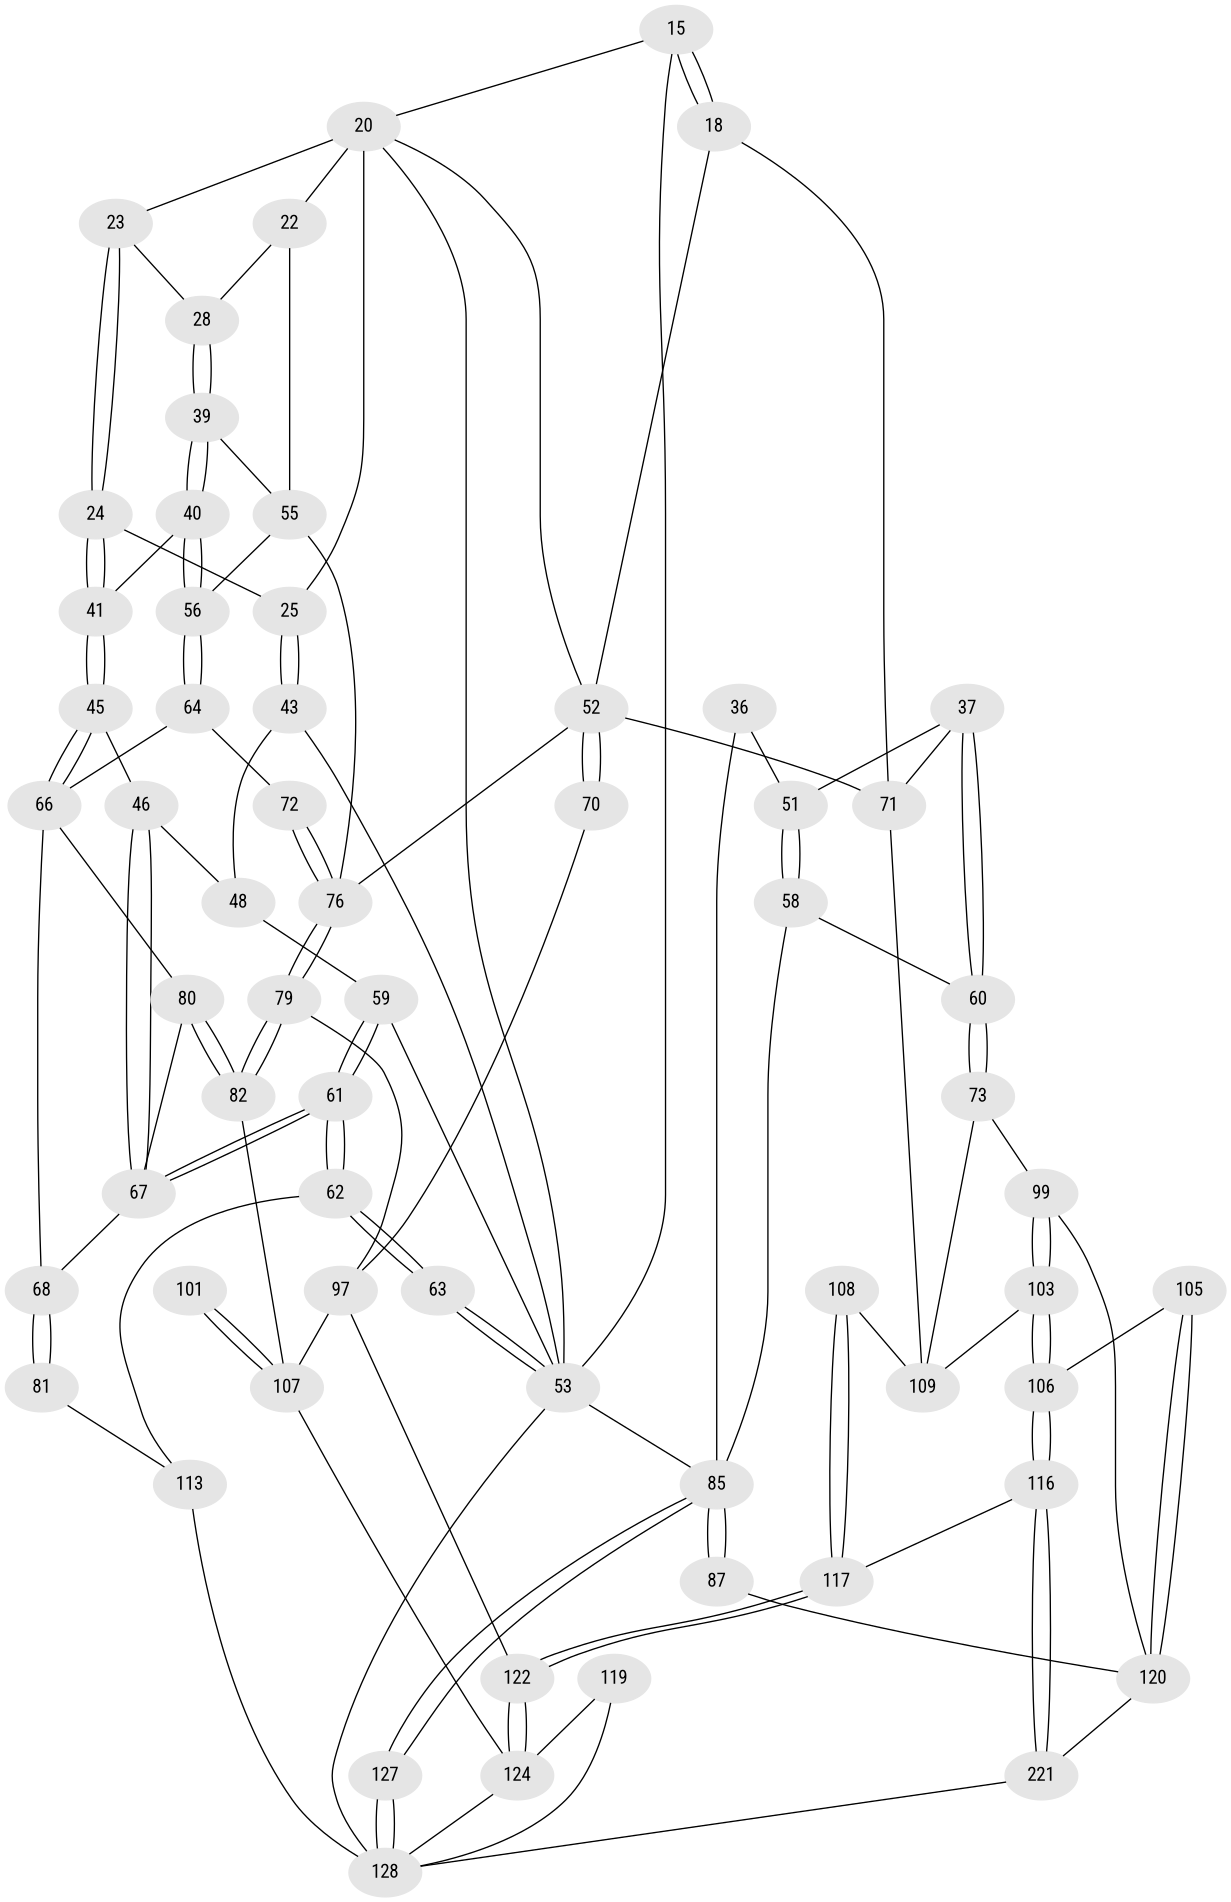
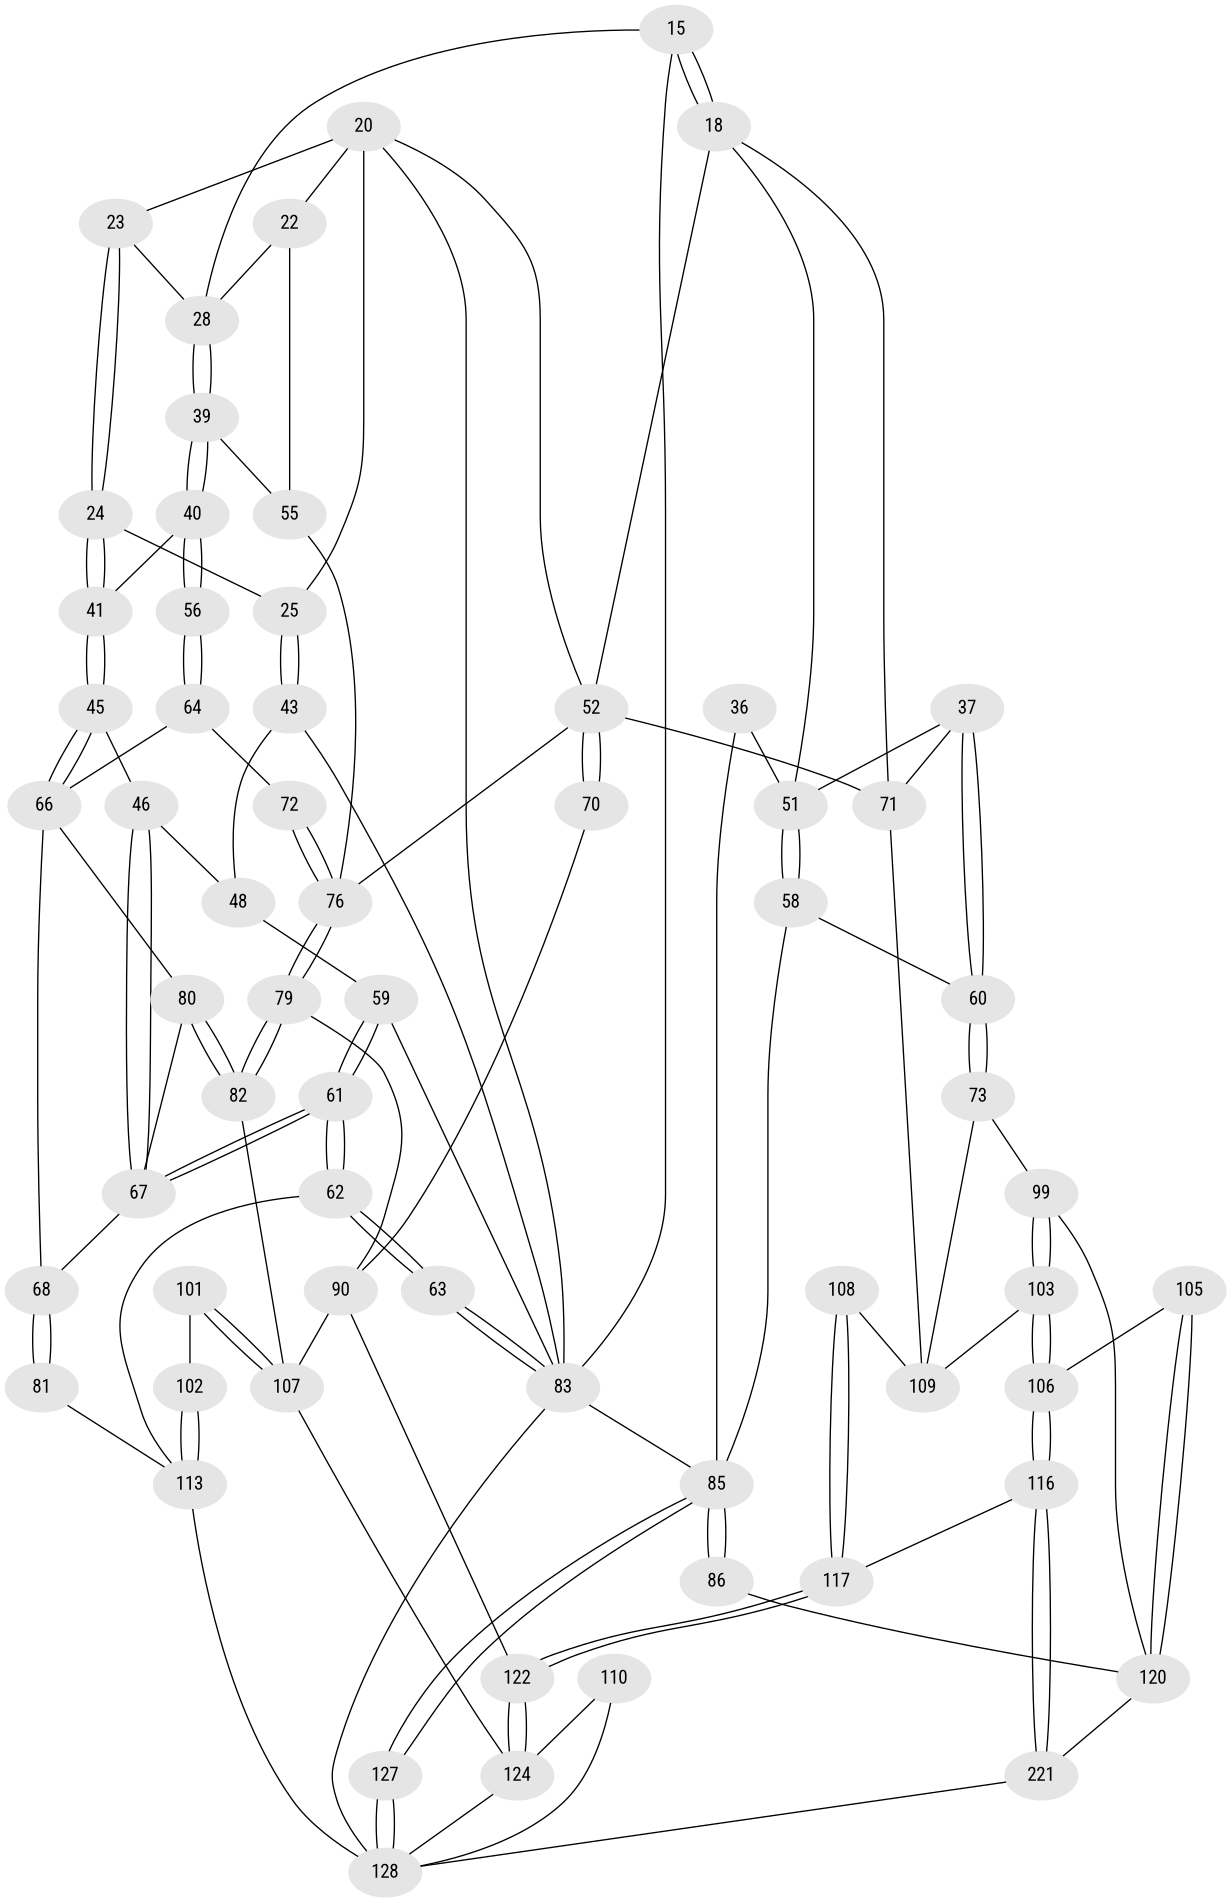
  graph {
    fontname="Roboto Condensed"
    node [color=gray90 fontname="Roboto Condensed" style=filled]
    edge [fontname="Roboto Condensed"]
    15 [super="+5"]
    18 [super="+10"]
    20 [super="+16"]
-   83 [super="+3+49" label=53]
+   83 [super="+3+49"]
    51 [super="+33+34"]
    52 [super="+31+19"]
    71 [super="+38+29+30"]
    22 [super="+21"]
    23
    25
    85 [super="+2+57"]
    128 [super="+115+126+125"]
    58
    70
    76 [super="+53+54"]
    109 [super="+104"]
    28
    55 [super="+42"]
    24
    43
    39
    56
    41
    45
    48 [super="+47"]
    40
    36 [super="+32+26"]
-   86 [label=87]
+   86
    127
    37
    60
    73
    64
    46
    66 [super="+65"]
    59 [super="+50"]
    67
    68
    80
    61
-   90 [super="+89+78" label=97]
+   90 [super="+89+78"]
    79
    72
    62
    99
    63
    113 [super="+88+87"]
    81
    82
    107 [super="+91+92"]
    122 [super="+118+110+96+93"]
    120 [super="+98"]
    103
    124 [super="+123"]
    n55 [label=221]
    106
    101
+   102
    116
    105
    117
    108
-   119
+   119 [label=110]
    15 -- 18 [weight=2]
    15 -- 18
-   15 -- 20
+   15 -- 28
    15 -- 83
+   18 -- 51
    18 -- 52
    18 -- 71
    20 -- 83
    20 -- 52
    20 -- 22 [weight=2]
    20 -- 23
    20 -- 25
    83 -- 85 [weight=2]
    83 -- 128
    51 -- 58
    51 -- 58
    52 -- 71
    52 -- 70
    52 -- 70
    52 -- 76
    71 -- 109
    22 -- 28
    22 -- 55
    23 -- 28
    23 -- 24
    23 -- 24
    25 -- 43
    25 -- 43
    85 -- 86 [weight=2]
    85 -- 86
    85 -- 127
    85 -- 127
    58 -- 85
    58 -- 60
    70 -- 90
    76 -- 79
    76 -- 79
    28 -- 39
    28 -- 39
    55 -- 76
-   55 -- 56
    24 -- 25
    24 -- 41
    24 -- 41
    43 -- 83
    43 -- 48
    39 -- 55
    39 -- 40
    39 -- 40
    56 -- 64
    56 -- 64
    41 -- 45
    41 -- 45
    45 -- 46
    45 -- 66
    45 -- 66
    48 -- 59 [weight=2]
    40 -- 56
    40 -- 56
    40 -- 41
    36 -- 51 [weight=3]
    36 -- 85 [weight=3]
    86 -- 120
    127 -- 128 [weight=2]
    127 -- 128
    37 -- 51
    37 -- 71
    37 -- 60
    37 -- 60
    60 -- 73
    60 -- 73
    73 -- 109
    73 -- 99
    64 -- 66
    64 -- 72
    46 -- 48
    46 -- 67
    46 -- 67
    66 -- 68
    66 -- 80
    59 -- 83
    59 -- 61
    59 -- 61
    67 -- 68
    68 -- 81
    68 -- 81
    80 -- 67
    80 -- 82
    80 -- 82
    61 -- 67
    61 -- 67
    61 -- 62
    61 -- 62
    90 -- 107
    90 -- 122 [weight=3]
    79 -- 90
    79 -- 82
    79 -- 82
    72 -- 76 [weight=2]
    72 -- 76
    62 -- 63
    62 -- 63
    62 -- 113
    99 -- 120
    99 -- 103
    99 -- 103
    63 -- 83 [weight=2]
    63 -- 83
    113 -- 128
    81 -- 113
    82 -- 107
    107 -- 124
    122 -- 124 [weight=2]
    122 -- 124
    120 -- n55
    103 -- 109
    103 -- 106
    103 -- 106
    124 -- 128
    n55 -- 128
    106 -- 116
    106 -- 116
    101 -- 107 [weight=2]
    101 -- 107
+   101 -- 102
+   102 -- 113 [weight=2]
+   102 -- 113
    116 -- n55
    116 -- n55
    116 -- 117
    105 -- 120 [weight=2]
    105 -- 120
    105 -- 106
    117 -- 122
    117 -- 122
    108 -- 109 [weight=2]
    108 -- 117
    108 -- 117
    119 -- 128
    119 -- 124 [weight=2]
  }
